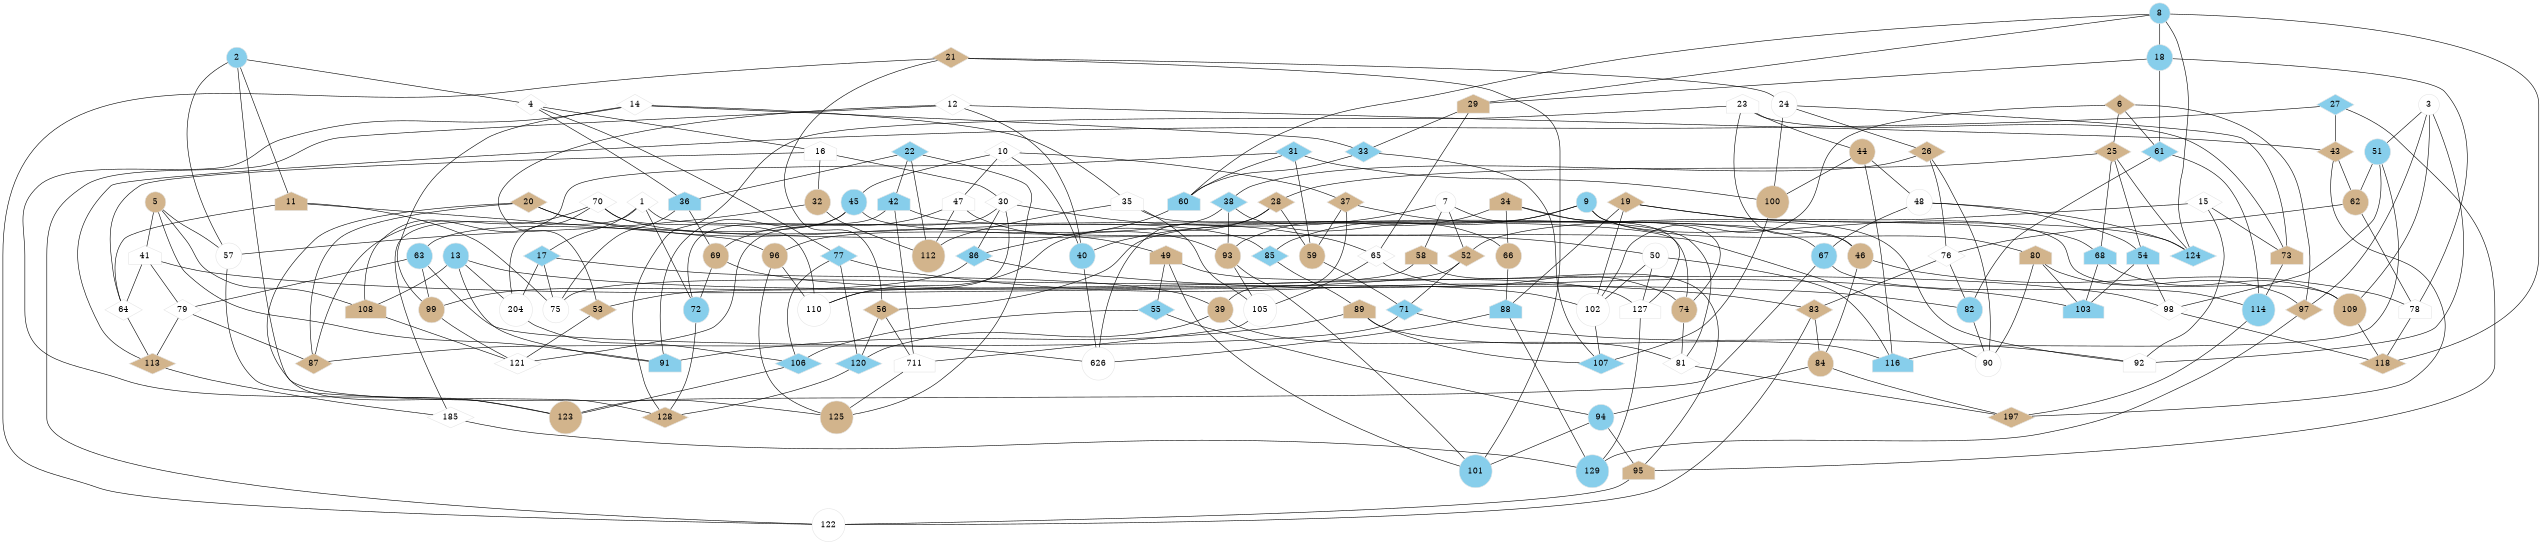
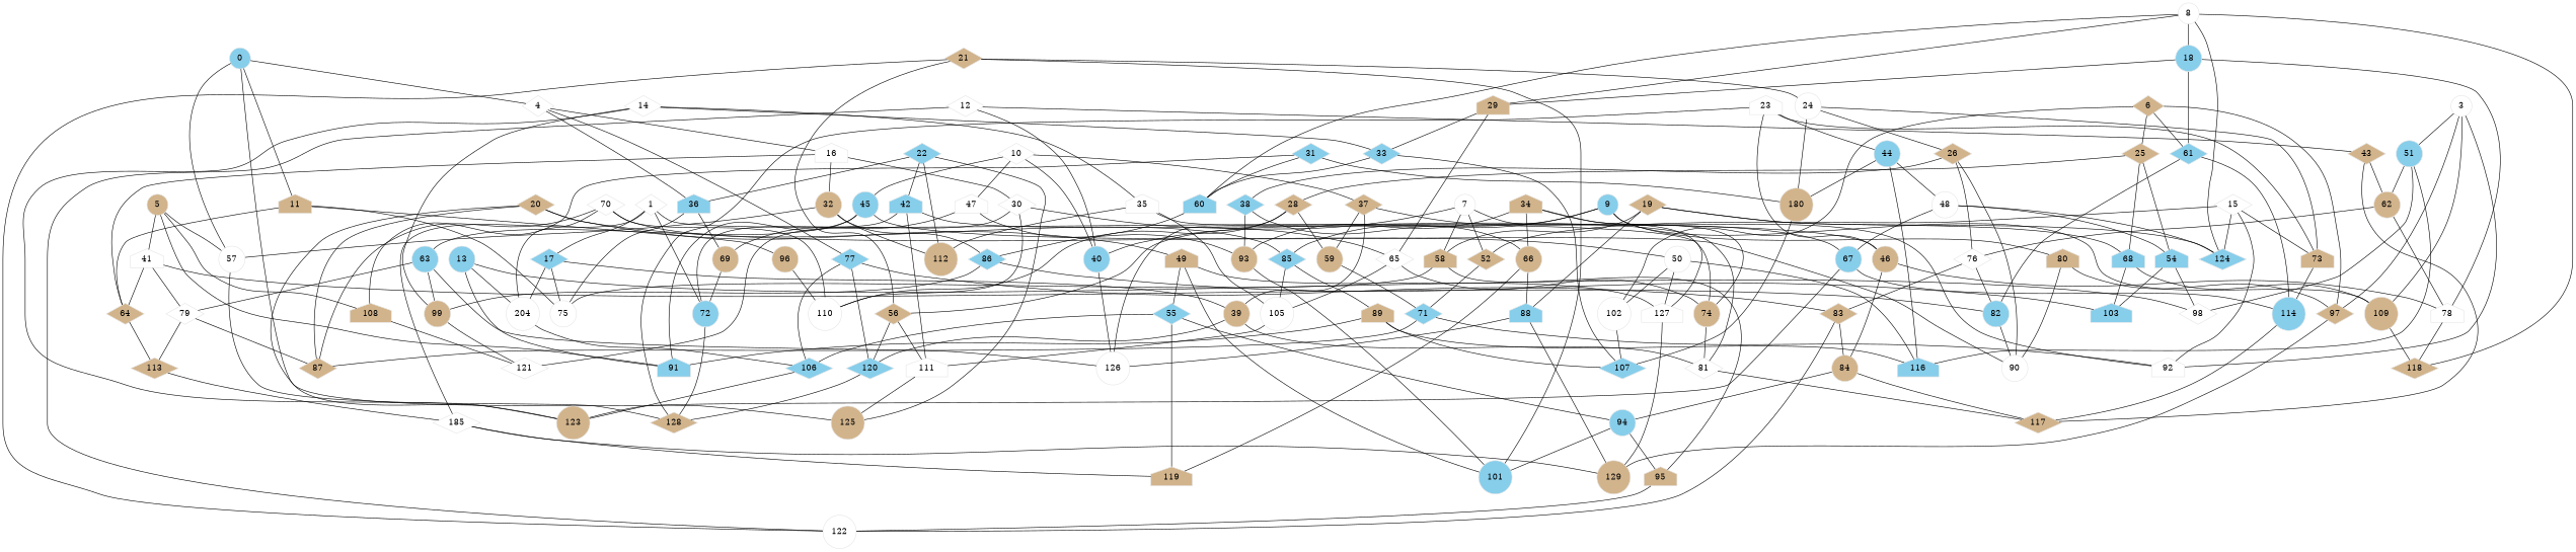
  graph {
    node [color=gray90 fillcolor=tan shape=diamond style=filled]
    1 [fillcolor=white]
    17 [fillcolor=skyblue]
    72 [fillcolor=skyblue shape=circle]
    74 [shape=circle]
    n5 [fillcolor=white label=185]
    75 [fillcolor=white shape=circle]
    n7 [fillcolor=white label=204 shape=circle]
    39 [shape=circle]
    128
    81 [fillcolor=white]
-   129 [fillcolor=skyblue shape=circle]
-   2 [fillcolor=skyblue shape=circle]
+   119 [shape=house]
+   129 [shape=circle]
+   2 [fillcolor=skyblue shape=circle label=0]
    4 [fillcolor=white]
    11 [shape=house]
    57 [fillcolor=white shape=circle]
    125 [shape=circle]
    16 [fillcolor=white shape=house]
    36 [fillcolor=skyblue shape=house]
    77 [fillcolor=skyblue]
-   64 [fillcolor=white]
+   64
    96 [shape=circle]
    3 [fillcolor=white shape=circle]
    51 [fillcolor=skyblue shape=circle]
    92 [fillcolor=white shape=house]
    97
    109 [shape=circle]
    98 [fillcolor=white]
    62 [shape=circle]
    116 [fillcolor=skyblue shape=house]
    118
    30 [fillcolor=white]
    32 [shape=circle]
    69 [shape=circle]
    120 [fillcolor=skyblue]
    106 [fillcolor=skyblue]
    83
    5 [shape=circle]
    41 [fillcolor=white shape=house]
    91 [fillcolor=skyblue shape=house]
    108 [shape=house]
    79 [fillcolor=white]
    82 [fillcolor=skyblue shape=circle]
    121 [fillcolor=white]
    6
    25
    61 [fillcolor=skyblue]
    102 [fillcolor=white shape=circle]
    68 [fillcolor=skyblue shape=house]
    28
    54 [fillcolor=skyblue shape=house]
    114 [fillcolor=skyblue shape=circle]
    107 [fillcolor=skyblue]
    7 [fillcolor=white shape=circle]
    40 [fillcolor=skyblue shape=circle]
    52
    58 [shape=house]
    127 [fillcolor=white shape=house]
-   126 [fillcolor=white shape=circle label=626]
-   53
+   126 [fillcolor=white shape=circle]
    71 [fillcolor=skyblue]
    95 [shape=house]
-   8 [fillcolor=skyblue shape=circle]
+   8 [fillcolor=white shape=circle]
    18 [fillcolor=skyblue shape=circle]
    29 [shape=house]
    124 [fillcolor=skyblue]
    60 [fillcolor=skyblue shape=house]
    78 [fillcolor=white shape=house]
    33 [fillcolor=skyblue]
    65 [fillcolor=white]
    9 [fillcolor=skyblue shape=circle]
    56
    80 [shape=house]
    85 [fillcolor=skyblue]
-   111 [fillcolor=white shape=house label=711]
+   111 [fillcolor=white shape=house]
    90 [fillcolor=white shape=circle]
    103 [fillcolor=skyblue shape=house]
    105 [fillcolor=white shape=circle]
    89 [shape=house]
    10 [fillcolor=white]
    37
    45 [fillcolor=skyblue shape=circle]
    47 [fillcolor=white shape=house]
    59 [shape=circle]
    67 [fillcolor=skyblue shape=circle]
    63 [fillcolor=skyblue shape=circle]
    112 [shape=circle]
    93 [shape=circle]
    113
    110 [fillcolor=white shape=circle]
    12 [fillcolor=white]
    43
    122 [fillcolor=white shape=circle]
-   117 [label=197]
+   117
    13 [fillcolor=skyblue shape=circle]
    14 [fillcolor=white]
    35 [fillcolor=white shape=house]
    99 [shape=circle]
    123 [shape=circle]
    15 [fillcolor=white]
    73 [shape=house]
    86 [fillcolor=skyblue]
    19
    88 [fillcolor=skyblue shape=house]
    20
    49 [shape=house]
    50 [fillcolor=white shape=circle]
    87
    101 [fillcolor=skyblue shape=circle]
    55 [fillcolor=skyblue]
    21
    24 [fillcolor=white shape=circle]
    26
-   100 [shape=circle]
+   100 [shape=circle label=180]
    22 [fillcolor=skyblue]
    42 [fillcolor=skyblue shape=house]
    46 [shape=circle]
    23 [fillcolor=white shape=house]
-   44 [shape=circle]
+   44 [fillcolor=skyblue shape=circle]
    48 [fillcolor=white shape=circle]
    84 [shape=circle]
    38 [fillcolor=skyblue]
    76 [fillcolor=white]
    66 [shape=circle]
-   27 [fillcolor=skyblue]
    31 [fillcolor=skyblue]
    34 [shape=house]
    94 [fillcolor=skyblue shape=circle]
    70 [fillcolor=white]
    1 -- 17
    1 -- 72
    1 -- 74
    1 -- n5
    17 -- 75
    17 -- n7
    17 -- 39
    72 -- 128
    74 -- 81
+   n5 -- 119
    n5 -- 129
    n7 -- 106
    39 -- 81
    39 -- 120
    81 -- 117
    2 -- 4
    2 -- 11
    2 -- 57
    2 -- 125
    4 -- 16
    4 -- 36
    4 -- 77
    11 -- 75
    11 -- 64
    11 -- 96
    57 -- 128
    16 -- 64
    16 -- 30
    16 -- 32
    36 -- 75
    36 -- 69
    77 -- 120
    77 -- 106
    77 -- 83
    64 -- 113
-   96 -- 125
    96 -- 110
    3 -- 51
    3 -- 92
    3 -- 97
    3 -- 109
    51 -- 98
    51 -- 62
    51 -- 116
    97 -- 129
    109 -- 118
-   98 -- 118
    62 -- 78
    62 -- 76
    30 -- 121
    30 -- 65
    30 -- 110
    32 -- 57
    32 -- 112
-   30 -- 86
+   32 -- 86
    69 -- 72
-   69 -- 102
    120 -- 128
    106 -- 123
    83 -- 122
    83 -- 84
    5 -- 57
    5 -- 41
    5 -- 91
    5 -- 108
    41 -- 64
    41 -- 79
    41 -- 82
    108 -- 121
    79 -- 113
    79 -- 87
    82 -- 90
    6 -- 97
    6 -- 25
    6 -- 61
    6 -- 102
    25 -- 68
    25 -- 28
    25 -- 54
    61 -- 82
    61 -- 114
    102 -- 107
    68 -- 109
    68 -- 103
    28 -- 126
    28 -- 59
    28 -- 110
    54 -- 98
    54 -- 103
    114 -- 117
    7 -- 40
    7 -- 52
    7 -- 58
    7 -- 127
    40 -- 126
-   52 -- 53
    52 -- 71
    58 -- 75
    58 -- 95
    127 -- 129
-   53 -- 121
    71 -- 92
    71 -- 87
    95 -- 122
    8 -- 118
    8 -- 18
    8 -- 29
    8 -- 124
    8 -- 60
    18 -- 61
    18 -- 29
    18 -- 78
    29 -- 33
    29 -- 65
    60 -- 86
    78 -- 118
    33 -- 107
    33 -- 60
    65 -- 74
    65 -- 105
    9 -- 109
    9 -- 56
    9 -- 80
    9 -- 85
    56 -- 120
    56 -- 111
    80 -- 97
    80 -- 90
-   80 -- 103
-   93 -- 105
+   85 -- 105
    85 -- 89
    111 -- 125
    105 -- 111
    89 -- 116
    89 -- 91
    89 -- 107
    10 -- 40
    10 -- 37
    10 -- 45
    10 -- 47
    37 -- 39
    37 -- 59
    37 -- 67
    45 -- 91
    45 -- 90
    45 -- 63
    47 -- 69
-   47 -- 112
    47 -- 93
    59 -- 71
    67 -- 114
    67 -- 123
    63 -- 79
    63 -- 126
    63 -- 99
    93 -- 101
    113 -- n5
    12 -- 40
-   12 -- 53
    12 -- 43
    12 -- 122
    43 -- 62
    43 -- 117
    13 -- n7
    13 -- 98
    13 -- 91
-   13 -- 108
    14 -- 33
    14 -- 35
    14 -- 99
    14 -- 123
    35 -- 81
    35 -- 105
    35 -- 112
    99 -- 121
    15 -- 92
    15 -- 52
-   25 -- 124
+   15 -- 124
    15 -- 73
    73 -- 114
    86 -- 103
    86 -- 99
    19 -- 68
-   19 -- 102
+   19 -- 58
    19 -- 124
    19 -- 88
    88 -- 129
    88 -- 126
    20 -- 123
    20 -- 49
    20 -- 50
    20 -- 87
    49 -- 127
    49 -- 101
    49 -- 55
    50 -- 116
    50 -- 102
    50 -- 127
+   55 -- 119
    55 -- 106
    55 -- 94
    21 -- 56
    21 -- 122
    21 -- 101
    21 -- 24
    24 -- 73
    24 -- 26
    24 -- 100
    26 -- 90
    26 -- 38
    26 -- 76
    100 -- 107
    22 -- 125
    22 -- 36
    22 -- 112
    22 -- 42
    42 -- 72
    42 -- 111
    42 -- 46
    46 -- 78
    46 -- 84
    23 -- 128
    23 -- 73
    23 -- 46
    23 -- 44
    44 -- 116
    44 -- 100
    44 -- 48
    48 -- 54
    48 -- 124
    48 -- 67
    84 -- 117
    84 -- 94
-   38 -- 96
    38 -- 93
    38 -- 66
    76 -- 83
    76 -- 82
+   66 -- 119
    66 -- 88
-   27 -- 95
-   27 -- 113
-   27 -- 43
    31 -- 108
    31 -- 60
-   31 -- 59
    31 -- 100
    34 -- 74
    34 -- 92
    34 -- 93
    34 -- 66
    94 -- 95
    94 -- 101
    70 -- n7
    70 -- 85
    70 -- 110
    70 -- 87
  }
